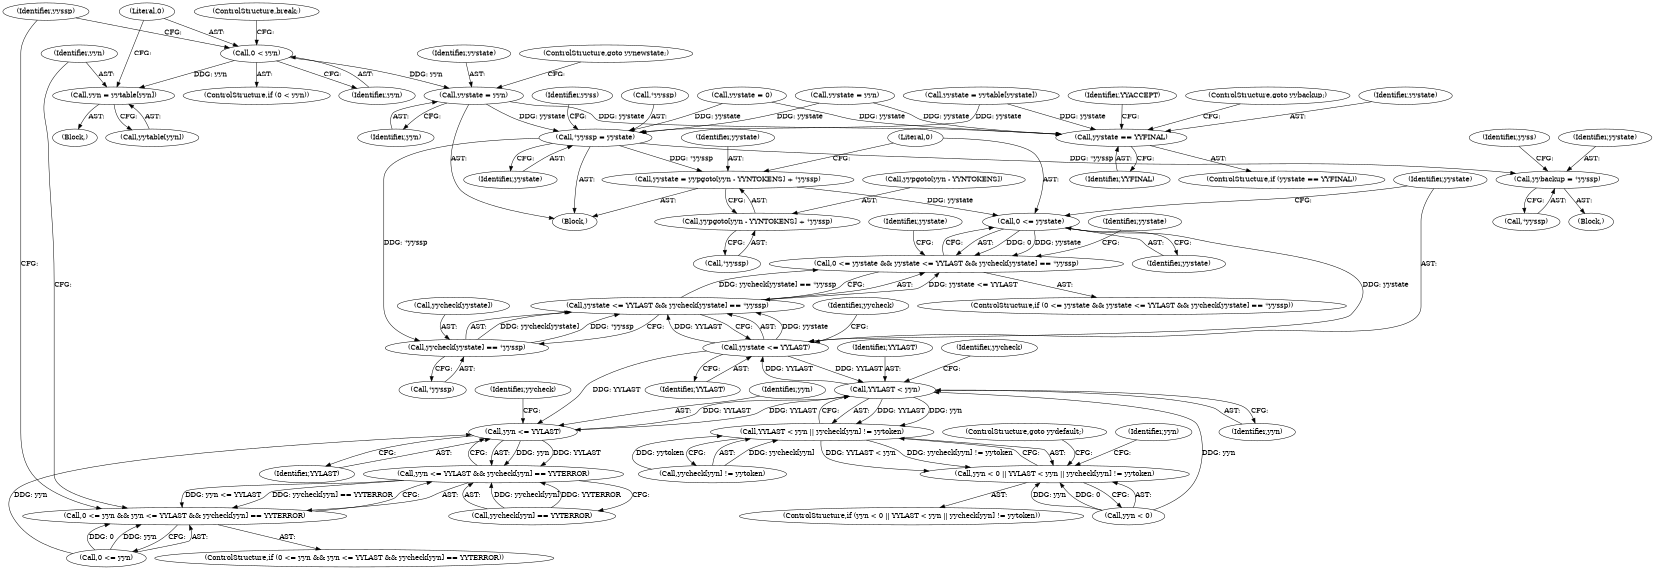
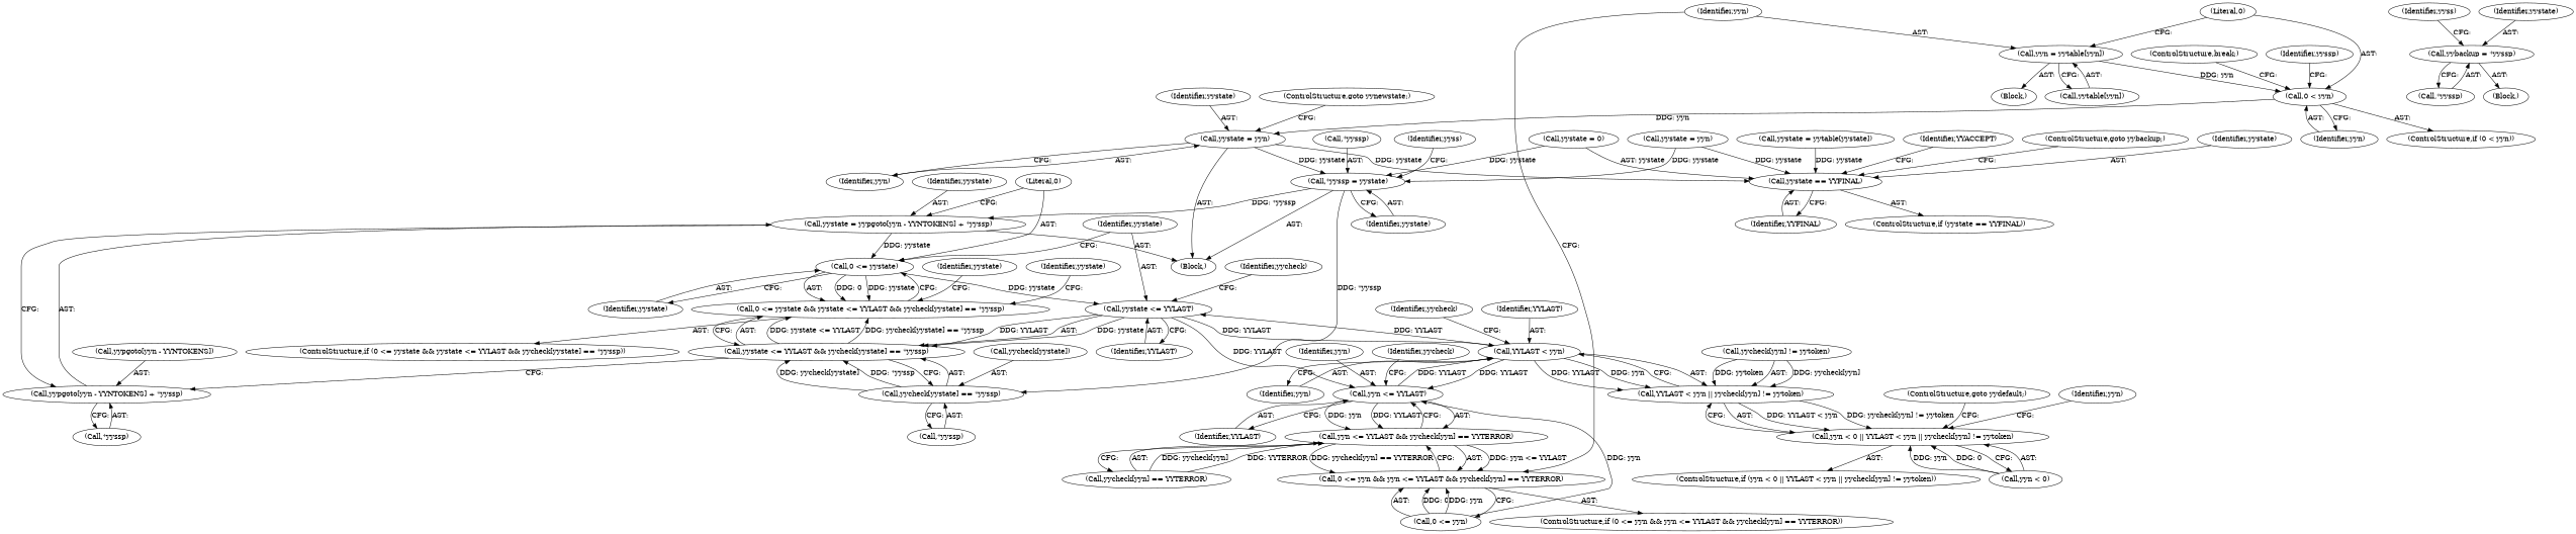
  digraph {
    n1 [label="(Call,yyn = yytable[yyn])"]
    n2 [label="(Call,0 < yyn)"]
    n3 [label="(Block,)"]
    n4 [label="(Call,yytable[yyn])"]
    n5 [label="(Call,yystate = yyn)"]
    n6 [label="(ControlStructure,if (0 < yyn))"]
    n7 [label="(Identifier,yyn)"]
    n8 [label="(Call,*yyssp = yystate)"]
    n9 [label="(Call,yystate == YYFINAL)"]
    n10 [label="(Identifier,yyn)"]
    n11 [label="(Block,)"]
    n12 [label="(Call,yystate = yypgoto[yyn - YYNTOKENS] + *yyssp)"]
    n13 [label="(Call,yycheck[yystate] == *yyssp)"]
    n14 [label="(Call,yybackup = *yyssp)"]
    n15 [label="(Identifier,yystate)"]
    n16 [label="(ControlStructure,if (yystate == YYFINAL))"]
    n17 [label="(Identifier,YYFINAL)"]
    n18 [label="(Call,yypgoto[yyn - YYNTOKENS] + *yyssp)"]
    n19 [label="(Call,0 <= yystate)"]
    n20 [label="(Call,*yyssp)"]
    n21 [label="(Call,yystate <= YYLAST && yycheck[yystate] == *yyssp)"]
    n22 [label="(Call,*yyssp)"]
    n23 [label="(Call,*yyssp)"]
    n24 [label="(Block,)"]
    n25 [label="(Call,0 <= yystate && yystate <= YYLAST && yycheck[yystate] == *yyssp)"]
    n26 [label="(Call,yystate <= YYLAST)"]
    n27 [label="(Identifier,yystate)"]
    n28 [label="(ControlStructure,if (0 <= yystate && yystate <= YYLAST && yycheck[yystate] == *yyssp))"]
    n29 [label="(Call,YYLAST < yyn)"]
    n30 [label="(Call,yyn <= YYLAST)"]
    n31 [label="(Identifier,YYLAST)"]
    n32 [label="(Call,YYLAST < yyn || yycheck[yyn] != yytoken)"]
    n33 [label="(Identifier,yyn)"]
    n34 [label="(Call,yyn <= YYLAST && yycheck[yyn] == YYTERROR)"]
    n35 [label="(Identifier,YYLAST)"]
    n36 [label="(Call,yyn < 0 || YYLAST < yyn || yycheck[yyn] != yytoken)"]
    n37 [label="(Call,yycheck[yyn] != yytoken)"]
    n38 [label="(ControlStructure,if (yyn < 0 || YYLAST < yyn || yycheck[yyn] != yytoken))"]
    n39 [label="(Call,yyn < 0)"]
    n40 [label="(Call,0 <= yyn && yyn <= YYLAST && yycheck[yyn] == YYTERROR)"]
    n41 [label="(Call,yycheck[yyn] == YYTERROR)"]
    n42 [label="(Call,0 <= yyn)"]
    n43 [label="(ControlStructure,if (0 <= yyn && yyn <= YYLAST && yycheck[yyn] == YYTERROR))"]
    n44 [label="(Call,*yyssp)"]
    n45 [label="(ControlStructure,goto yynewstate;)"]
    n46 [label="(Identifier,yyn)"]
    n47 [label="(Identifier,yyss)"]
    n48 [label="(Call,yystate = yyn)"]
    n49 [label="(Identifier,yystate)"]
    n50 [label="(Identifier,yystate)"]
    n51 [label="(Identifier,yyn)"]
    n52 [label="(Identifier,YYLAST)"]
    n53 [label="(Call,yystate = 0)"]
    n54 [label="(Call,yystate = yytable[yystate])"]
    n55 [label="(Identifier,yyss)"]
    n56 [label="(Identifier,yystate)"]
    n57 [label="(Identifier,YYACCEPT)"]
    n58 [label="(ControlStructure,goto yybackup;)"]
    n59 [label="(Identifier,yycheck)"]
    n60 [label="(Call,yycheck[yystate])"]
    n61 [label="(Identifier,yystate)"]
    n62 [label="(Identifier,yycheck)"]
    n63 [label="(ControlStructure,goto yydefault;)"]
    n64 [label="(Identifier,yycheck)"]
    n65 [label="(Call,yypgoto[yyn - YYNTOKENS])"]
    n66 [label="(Identifier,yystate)"]
    n67 [label="(Literal,0)"]
    n68 [label="(ControlStructure,break;)"]
    n69 [label="(Identifier,yyssp)"]
    n70 [label="(Identifier,yyn)"]
    n71 [label="(Literal,0)"]
    n72 [label="(Identifier,yystate)"]
    n73 [label="(Identifier,yystate)"]
-   n2 -> n1 [label="DDG: yyn"]
+   n1 -> n2 [label="DDG: yyn"]
    n1 -> n3 [label="AST: "]
    n1 -> n4 [label="CFG: "]
    n2 -> n5 [label="DDG: yyn"]
    n2 -> n6 [label="AST: "]
    n2 -> n7 [label="CFG: "]
    n4 -> n1 [label="AST: "]
    n5 -> n8 [label="DDG: yystate"]
    n5 -> n9 [label="DDG: yystate"]
    n5 -> n10 [label="CFG: "]
    n5 -> n11 [label="AST: "]
    n7 -> n2 [label="AST: "]
    n8 -> n11 [label="AST: "]
    n8 -> n12 [label="DDG: *yyssp"]
    n8 -> n13 [label="DDG: *yyssp"]
-   n8 -> n14 [label="DDG: *yyssp"]
    n8 -> n15 [label="CFG: "]
    n9 -> n16 [label="AST: "]
    n9 -> n17 [label="CFG: "]
    n10 -> n5 [label="AST: "]
    n12 -> n11 [label="AST: "]
    n12 -> n18 [label="CFG: "]
    n12 -> n19 [label="DDG: yystate"]
    n13 -> n21 [label="AST: "]
    n13 -> n21 [label="DDG: yycheck[yystate]"]
    n13 -> n21 [label="DDG: *yyssp"]
    n13 -> n22 [label="CFG: "]
    n14 -> n23 [label="CFG: "]
    n14 -> n24 [label="AST: "]
    n15 -> n8 [label="AST: "]
    n17 -> n9 [label="AST: "]
    n18 -> n12 [label="AST: "]
    n18 -> n20 [label="CFG: "]
    n19 -> n25 [label="AST: "]
    n19 -> n25 [label="DDG: 0"]
    n19 -> n25 [label="DDG: yystate"]
    n19 -> n26 [label="DDG: yystate"]
    n19 -> n27 [label="CFG: "]
    n20 -> n18 [label="AST: "]
    n21 -> n13 [label="CFG: "]
    n21 -> n25 [label="AST: "]
    n21 -> n25 [label="DDG: yystate <= YYLAST"]
    n21 -> n25 [label="DDG: yycheck[yystate] == *yyssp"]
-   n21 -> n26 [label="CFG: "]
+   n21 -> n18 [label="CFG: "]
    n22 -> n13 [label="AST: "]
    n23 -> n14 [label="AST: "]
    n25 -> n19 [label="CFG: "]
    n25 -> n21 [label="CFG: "]
    n25 -> n28 [label="AST: "]
    n26 -> n21 [label="AST: "]
    n26 -> n21 [label="DDG: yystate"]
    n26 -> n21 [label="DDG: YYLAST"]
    n26 -> n29 [label="DDG: YYLAST"]
    n26 -> n30 [label="DDG: YYLAST"]
    n26 -> n31 [label="CFG: "]
    n27 -> n19 [label="AST: "]
    n29 -> n26 [label="DDG: YYLAST"]
    n29 -> n30 [label="DDG: YYLAST"]
    n29 -> n32 [label="AST: "]
    n29 -> n32 [label="DDG: YYLAST"]
    n29 -> n32 [label="DDG: yyn"]
    n29 -> n33 [label="CFG: "]
    n30 -> n29 [label="DDG: YYLAST"]
    n30 -> n34 [label="AST: "]
    n30 -> n34 [label="DDG: yyn"]
    n30 -> n34 [label="DDG: YYLAST"]
    n30 -> n35 [label="CFG: "]
    n31 -> n26 [label="AST: "]
    n32 -> n29 [label="CFG: "]
    n32 -> n36 [label="AST: "]
    n32 -> n36 [label="DDG: YYLAST < yyn"]
    n32 -> n36 [label="DDG: yycheck[yyn] != yytoken"]
-   n32 -> n37 [label="CFG: "]
    n33 -> n29 [label="AST: "]
    n34 -> n30 [label="CFG: "]
    n34 -> n40 [label="AST: "]
    n34 -> n40 [label="DDG: yyn <= YYLAST"]
    n34 -> n40 [label="DDG: yycheck[yyn] == YYTERROR"]
    n34 -> n41 [label="CFG: "]
    n35 -> n30 [label="AST: "]
    n36 -> n32 [label="CFG: "]
    n36 -> n38 [label="AST: "]
    n36 -> n39 [label="CFG: "]
    n37 -> n32 [label="AST: "]
    n37 -> n32 [label="DDG: yycheck[yyn]"]
    n37 -> n32 [label="DDG: yytoken"]
-   n39 -> n29 [label="DDG: yyn"]
    n39 -> n36 [label="AST: "]
    n39 -> n36 [label="DDG: yyn"]
    n39 -> n36 [label="DDG: 0"]
    n40 -> n34 [label="CFG: "]
    n40 -> n42 [label="CFG: "]
    n40 -> n43 [label="AST: "]
    n41 -> n34 [label="AST: "]
    n41 -> n34 [label="DDG: yycheck[yyn]"]
    n41 -> n34 [label="DDG: YYTERROR"]
    n42 -> n30 [label="DDG: yyn"]
    n42 -> n40 [label="AST: "]
    n42 -> n40 [label="DDG: 0"]
    n42 -> n40 [label="DDG: yyn"]
    n44 -> n8 [label="AST: "]
    n45 -> n5 [label="CFG: "]
    n46 -> n30 [label="AST: "]
    n47 -> n14 [label="CFG: "]
    n48 -> n8 [label="DDG: yystate"]
    n48 -> n9 [label="DDG: yystate"]
    n49 -> n12 [label="AST: "]
    n50 -> n25 [label="CFG: "]
    n51 -> n1 [label="AST: "]
    n51 -> n40 [label="CFG: "]
    n52 -> n29 [label="AST: "]
    n53 -> n8 [label="DDG: yystate"]
-   n53 -> n9 [label="DDG: yystate"]
-   n54 -> n8 [label="DDG: yystate"]
+   n53 -> n9 [label="AST: yystate"]
    n54 -> n9 [label="DDG: yystate"]
    n55 -> n8 [label="CFG: "]
    n56 -> n25 [label="CFG: "]
    n57 -> n9 [label="CFG: "]
    n58 -> n9 [label="CFG: "]
    n59 -> n26 [label="CFG: "]
    n60 -> n13 [label="AST: "]
    n61 -> n5 [label="AST: "]
    n62 -> n29 [label="CFG: "]
    n63 -> n36 [label="CFG: "]
    n64 -> n30 [label="CFG: "]
    n65 -> n18 [label="AST: "]
    n66 -> n14 [label="AST: "]
    n67 -> n1 [label="CFG: "]
    n67 -> n2 [label="AST: "]
    n68 -> n2 [label="CFG: "]
    n69 -> n2 [label="CFG: "]
-   n69 -> n40 [label="CFG: "]
    n70 -> n36 [label="CFG: "]
    n71 -> n12 [label="CFG: "]
    n71 -> n19 [label="AST: "]
    n72 -> n19 [label="CFG: "]
    n72 -> n26 [label="AST: "]
    n73 -> n9 [label="AST: "]
  }
